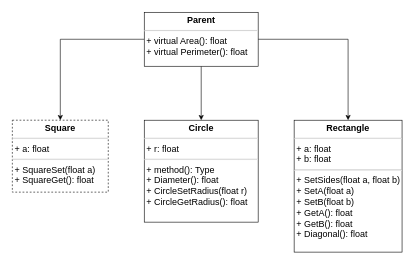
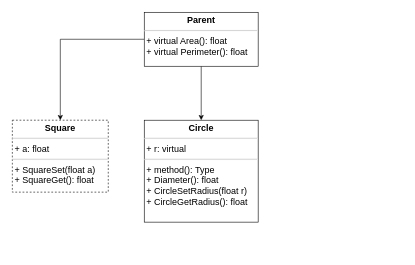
  <mxCell id="0" />
  <mxCell id="1" parent="0" />
  <mxCell id="2" style="edgeStyle=orthogonalEdgeStyle;rounded=0;orthogonalLoop=1;jettySize=auto;html=1;exitX=0;exitY=0.5;exitDx=0;exitDy=0;fontSize=15;" edge="1" parent="1" source="5" target="6"><mxGeometry relative="1" as="geometry" /></mxCell>
  <mxCell id="3" style="edgeStyle=orthogonalEdgeStyle;rounded=0;orthogonalLoop=1;jettySize=auto;html=1;exitX=0.5;exitY=1;exitDx=0;exitDy=0;entryX=0.5;entryY=0;entryDx=0;entryDy=0;fontSize=15;" edge="1" parent="1" source="5" target="7"><mxGeometry relative="1" as="geometry" /></mxCell>
- <mxCell id="4" style="edgeStyle=orthogonalEdgeStyle;rounded=0;orthogonalLoop=1;jettySize=auto;html=1;exitX=1;exitY=0.5;exitDx=0;exitDy=0;entryX=0.5;entryY=0;entryDx=0;entryDy=0;fontSize=15;" edge="1" parent="1" source="5" target="8"><mxGeometry relative="1" as="geometry" /></mxCell>
  <mxCell id="5" value="&lt;p style=&quot;margin: 4px 0px 0px; text-align: center; font-size: 15px;&quot;&gt;&lt;b style=&quot;font-size: 15px;&quot;&gt;Parent&lt;/b&gt;&lt;/p&gt;&lt;hr style=&quot;font-size: 15px;&quot;&gt;&lt;p style=&quot;margin: 0px 0px 0px 4px; font-size: 15px;&quot;&gt;&lt;span style=&quot;font-size: 15px;&quot;&gt;+&amp;nbsp;&lt;/span&gt;&lt;span style=&quot;font-size: 15px;&quot;&gt;virtual Area(): float&lt;/span&gt;&lt;br style=&quot;font-size: 15px;&quot;&gt;&lt;/p&gt;&lt;p style=&quot;margin: 0px 0px 0px 4px; font-size: 15px;&quot;&gt;&lt;span style=&quot;font-size: 15px;&quot;&gt;+&amp;nbsp;&lt;/span&gt;&lt;span style=&quot;font-size: 15px;&quot;&gt;virtual Perimeter(): float&lt;/span&gt;&lt;span style=&quot;font-size: 15px;&quot;&gt;&lt;br style=&quot;font-size: 15px;&quot;&gt;&lt;/span&gt;&lt;/p&gt;&lt;p style=&quot;margin: 0px 0px 0px 4px; font-size: 15px;&quot;&gt;&lt;span style=&quot;font-size: 15px;&quot;&gt;&lt;br style=&quot;font-size: 15px;&quot;&gt;&lt;/span&gt;&lt;/p&gt;&amp;nbsp;" style="verticalAlign=top;align=left;overflow=fill;fontSize=15;fontFamily=Helvetica;html=1;" vertex="1" parent="1"><mxGeometry x="240" y="20" width="190" height="90" as="geometry" /></mxCell>
  <mxCell id="6" value="&lt;p style=&quot;margin: 4px 0px 0px; text-align: center; font-size: 15px;&quot;&gt;&lt;b style=&quot;font-size: 15px;&quot;&gt;Square&lt;/b&gt;&lt;br style=&quot;font-size: 15px;&quot;&gt;&lt;/p&gt;&lt;hr style=&quot;font-size: 15px;&quot;&gt;&lt;p style=&quot;margin: 0px 0px 0px 4px; font-size: 15px;&quot;&gt;+ a: float&amp;nbsp;&lt;/p&gt;&lt;hr style=&quot;font-size: 15px;&quot;&gt;&lt;p style=&quot;margin: 0px 0px 0px 4px; font-size: 15px;&quot;&gt;&lt;span style=&quot;font-size: 15px;&quot;&gt;+ SquareSet(float a)&lt;/span&gt;&lt;br style=&quot;font-size: 15px;&quot;&gt;&lt;/p&gt;&lt;p style=&quot;margin: 0px 0px 0px 4px; font-size: 15px;&quot;&gt;+ SquareGet(): float&lt;/p&gt;&amp;nbsp;" style="verticalAlign=top;align=left;overflow=fill;fontSize=15;fontFamily=Helvetica;html=1;dashed=1;" vertex="1" parent="1"><mxGeometry x="20" y="200" width="160" height="120" as="geometry" /></mxCell>
- <mxCell id="7" value="&lt;p style=&quot;margin: 4px 0px 0px; text-align: center; font-size: 15px;&quot;&gt;&lt;b style=&quot;font-size: 15px;&quot;&gt;Circle&lt;/b&gt;&lt;br style=&quot;font-size: 15px;&quot;&gt;&lt;/p&gt;&lt;hr style=&quot;font-size: 15px;&quot;&gt;&lt;p style=&quot;margin: 0px 0px 0px 4px; font-size: 15px;&quot;&gt;+ r: float&lt;/p&gt;&lt;hr style=&quot;font-size: 15px;&quot;&gt;&lt;p style=&quot;margin: 0px 0px 0px 4px; font-size: 15px;&quot;&gt;+ method(): Type&lt;/p&gt;&lt;p style=&quot;margin: 0px 0px 0px 4px; font-size: 15px;&quot;&gt;+ Diameter(): float&lt;/p&gt;&lt;p style=&quot;margin: 0px 0px 0px 4px; font-size: 15px;&quot;&gt;&lt;span style=&quot;font-size: 15px;&quot;&gt;+ CircleSetRadius(float r)&lt;/span&gt;&lt;br style=&quot;font-size: 15px;&quot;&gt;&lt;/p&gt;&lt;p style=&quot;margin: 0px 0px 0px 4px; font-size: 15px;&quot;&gt;&lt;span style=&quot;font-size: 15px;&quot;&gt;+ CircleGetRadius(): float&lt;/span&gt;&lt;br style=&quot;font-size: 15px;&quot;&gt;&lt;/p&gt;" style="verticalAlign=top;align=left;overflow=fill;fontSize=15;fontFamily=Helvetica;html=1;" vertex="1" parent="1"><mxGeometry x="240" y="200" width="190" height="170" as="geometry" /></mxCell>
- <mxCell id="8" value="&lt;p style=&quot;margin: 4px 0px 0px; text-align: center; font-size: 15px;&quot;&gt;&lt;b style=&quot;font-size: 15px;&quot;&gt;Rectangle&lt;/b&gt;&lt;br style=&quot;font-size: 15px;&quot;&gt;&lt;/p&gt;&lt;hr style=&quot;font-size: 15px;&quot;&gt;&lt;p style=&quot;margin: 0px 0px 0px 4px; font-size: 15px;&quot;&gt;+ a: float&lt;/p&gt;&lt;p style=&quot;margin: 0px 0px 0px 4px; font-size: 15px;&quot;&gt;+ b: float&lt;br style=&quot;font-size: 15px;&quot;&gt;&lt;/p&gt;&lt;hr style=&quot;font-size: 15px;&quot;&gt;&lt;p style=&quot;margin: 0px 0px 0px 4px; font-size: 15px;&quot;&gt;&lt;span style=&quot;font-size: 15px;&quot;&gt;+ SetSides(float a, float b)&lt;/span&gt;&lt;br style=&quot;font-size: 15px;&quot;&gt;&lt;/p&gt;&lt;p style=&quot;margin: 0px 0px 0px 4px; font-size: 15px;&quot;&gt;&lt;span style=&quot;font-size: 15px;&quot;&gt;+ SetA(float a)&lt;/span&gt;&lt;/p&gt;&lt;p style=&quot;margin: 0px 0px 0px 4px; font-size: 15px;&quot;&gt;+ SetB(float b)&lt;/p&gt;&lt;p style=&quot;margin: 0px 0px 0px 4px; font-size: 15px;&quot;&gt;+ GetA(): float&lt;/p&gt;&lt;p style=&quot;margin: 0px 0px 0px 4px; font-size: 15px;&quot;&gt;+ GetB(): float&lt;/p&gt;&lt;p style=&quot;margin: 0px 0px 0px 4px; font-size: 15px;&quot;&gt;+ Diagonal(): float&lt;/p&gt;&lt;div style=&quot;font-size: 15px;&quot;&gt;&lt;br style=&quot;font-size: 15px;&quot;&gt;&lt;/div&gt;" style="verticalAlign=top;align=left;overflow=fill;fontSize=15;fontFamily=Helvetica;html=1;" vertex="1" parent="1"><mxGeometry x="490" y="200" width="180" height="220" as="geometry" /></mxCell>
+ <mxCell id="7" value="&lt;p style=&quot;margin: 4px 0px 0px; text-align: center; font-size: 15px;&quot;&gt;&lt;b style=&quot;font-size: 15px;&quot;&gt;Circle&lt;/b&gt;&lt;br style=&quot;font-size: 15px;&quot;&gt;&lt;/p&gt;&lt;hr style=&quot;font-size: 15px;&quot;&gt;&lt;p style=&quot;margin: 0px 0px 0px 4px; font-size: 15px;&quot;&gt;+ r: virtual&lt;/p&gt;&lt;hr style=&quot;font-size: 15px;&quot;&gt;&lt;p style=&quot;margin: 0px 0px 0px 4px; font-size: 15px;&quot;&gt;+ method(): Type&lt;/p&gt;&lt;p style=&quot;margin: 0px 0px 0px 4px; font-size: 15px;&quot;&gt;+ Diameter(): float&lt;/p&gt;&lt;p style=&quot;margin: 0px 0px 0px 4px; font-size: 15px;&quot;&gt;&lt;span style=&quot;font-size: 15px;&quot;&gt;+ CircleSetRadius(float r)&lt;/span&gt;&lt;br style=&quot;font-size: 15px;&quot;&gt;&lt;/p&gt;&lt;p style=&quot;margin: 0px 0px 0px 4px; font-size: 15px;&quot;&gt;&lt;span style=&quot;font-size: 15px;&quot;&gt;+ CircleGetRadius(): float&lt;/span&gt;&lt;br style=&quot;font-size: 15px;&quot;&gt;&lt;/p&gt;" style="verticalAlign=top;align=left;overflow=fill;fontSize=15;fontFamily=Helvetica;html=1;" vertex="1" parent="1"><mxGeometry x="240" y="200" width="190" height="170" as="geometry" /></mxCell>
